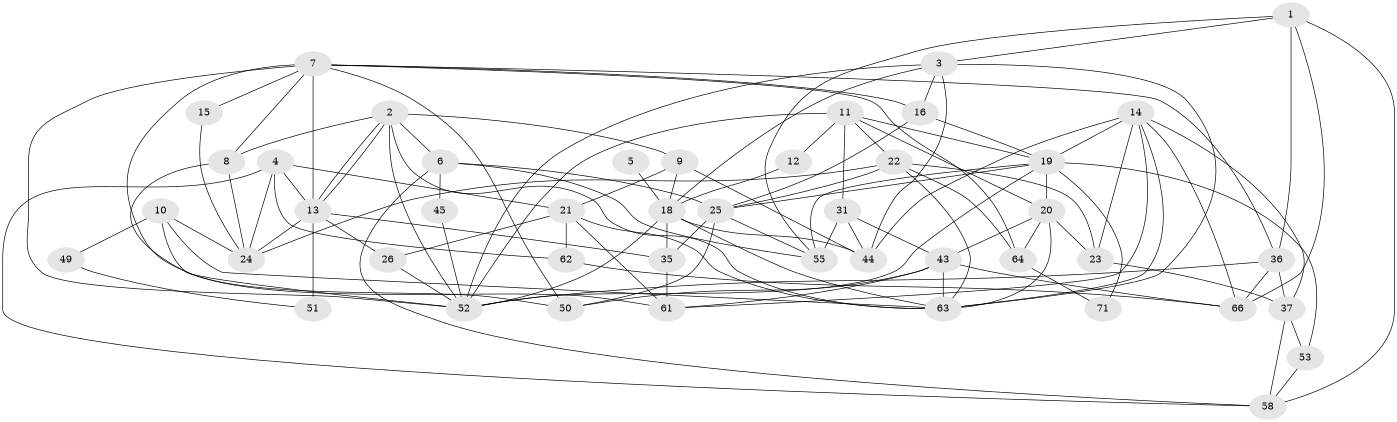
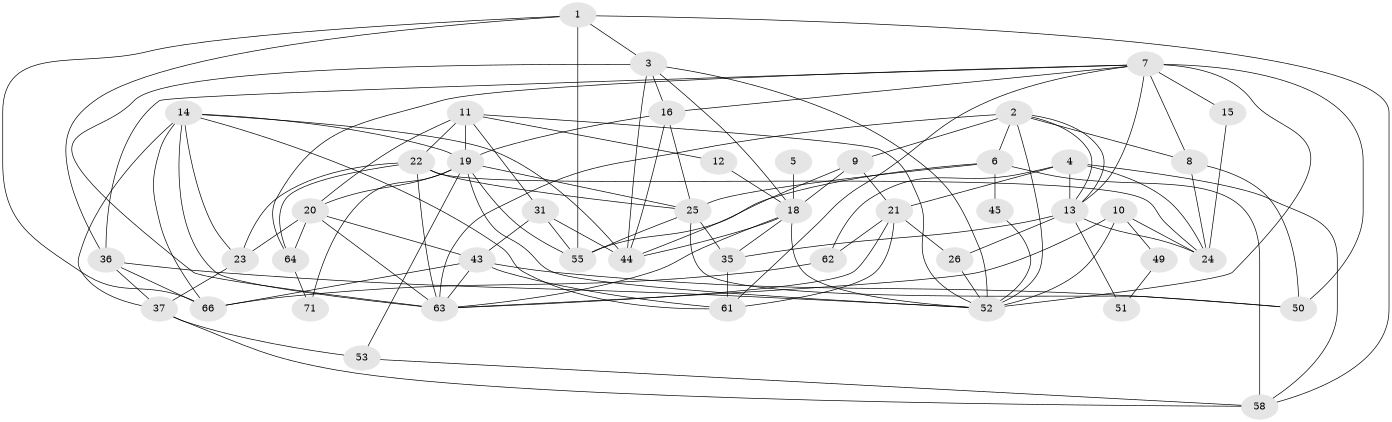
  graph {
    node [color=gray90 style=filled]
    1 [super="+60"]
    3 [super="+73"]
    36 [super="+68"]
    55
    58
    66
    52 [super="+59"]
    63 [super="+65"]
    16 [super="+33"]
    18 [super="+70"]
    44 [super="+72"]
    37
    2 [super="+42"]
    6 [super="+30"]
    8 [super="+17"]
    9
    13 [super="+28"]
    25 [super="+35"]
    45
    24
    50
    21 [super="+48"]
    26
    n24 [label=35 super="+47"]
    51
    19 [super="+29"]
    4 [super="+39"]
    62
    61 [super="+67"]
    5
    7 [super="+69"]
    15
    64
    71
    10 [super="+41"]
    49
    11 [super="+27"]
    12
    20 [super="+40"]
    22 [super="+57"]
    31 [super="+54"]
    53 [super="+56"]
    23 [super="+38"]
    43 [super="+46"]
    14 [super="+32"]
    1 -- 3
    1 -- 36
    1 -- 55
    1 -- 58
    1 -- 66
    3 -- 52
    3 -- 63
    3 -- 16
    3 -- 18
    3 -- 44
    36 -- 66
    36 -- 52
    36 -- 37
+   16 -- 44
    16 -- 25
    16 -- 19
    18 -- 52
    18 -- 63
    18 -- 44
    18 -- n24
    37 -- 58
    37 -- 53
    2 -- 52
    2 -- 63
    2 -- 6 [weight=2]
    2 -- 8
    2 -- 9
    2 -- 13
    2 -- 13
    6 -- 55
    6 -- 58
    6 -- 25
    6 -- 45
    8 -- 24
    8 -- 50
    9 -- 18
    9 -- 44
    9 -- 21
    13 -- 24
    13 -- 26
    13 -- n24
    13 -- 51 [weight=2]
    25 -- 55
    25 -- 50
    25 -- n24
    45 -- 52
    21 -- 63
    21 -- 26
    21 -- 62
    21 -- 61
    26 -- 52
    n24 -- 61
    19 -- 55
    19 -- 52
    19 -- 25
    19 -- 71
    19 -- 20
    19 -- 53
    4 -- 58
    4 -- 13
    4 -- 24
    4 -- 21
    4 -- 62
    62 -- 66
    5 -- 18 [weight=2]
    7 -- 36
    7 -- 52
    7 -- 16
    7 -- 8
    7 -- 13
    7 -- 50
    7 -- 61
    7 -- 15
    7 -- 64
    15 -- 24
    64 -- 71
    10 -- 52
    10 -- 63
    10 -- 24
    10 -- 49
    49 -- 51
    11 -- 52
    11 -- 19 [weight=2]
    11 -- 12
    11 -- 20
    11 -- 22
    11 -- 31
    12 -- 18
    20 -- 63
    20 -- 64
    20 -- 23
    20 -- 43
    22 -- 63
    22 -- 25
    22 -- 24
    22 -- 64
    22 -- 23
    31 -- 55
    31 -- 44
    31 -- 43
    53 -- 58
    23 -- 37
    43 -- 66
    43 -- 63
    43 -- 50
    43 -- 61
    14 -- 66
    14 -- 63
    14 -- 44
    14 -- 37
    14 -- 19
    14 -- 61
    14 -- 23
  }
